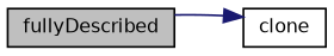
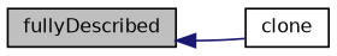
  digraph {
    rankdir=LR
    node [color=black fontname=Helvetica fontsize=10 shape=record]
    n1 [fillcolor=grey75 fontcolor=black height=0.2 label=fullyDescribed style=filled width=0.4]
    n2 [height=0.2 label=clone width=0.4]
-   n2 -> n1 [color=midnightblue dir=back fontname=Helvetica fontsize=10 labelfontname=Helvetica labelfontsize=10 style=solid]
+   n1 -> n2 [color=midnightblue dir=back fontname=Helvetica fontsize=10 labelfontname=Helvetica labelfontsize=10 style=solid]
  }
